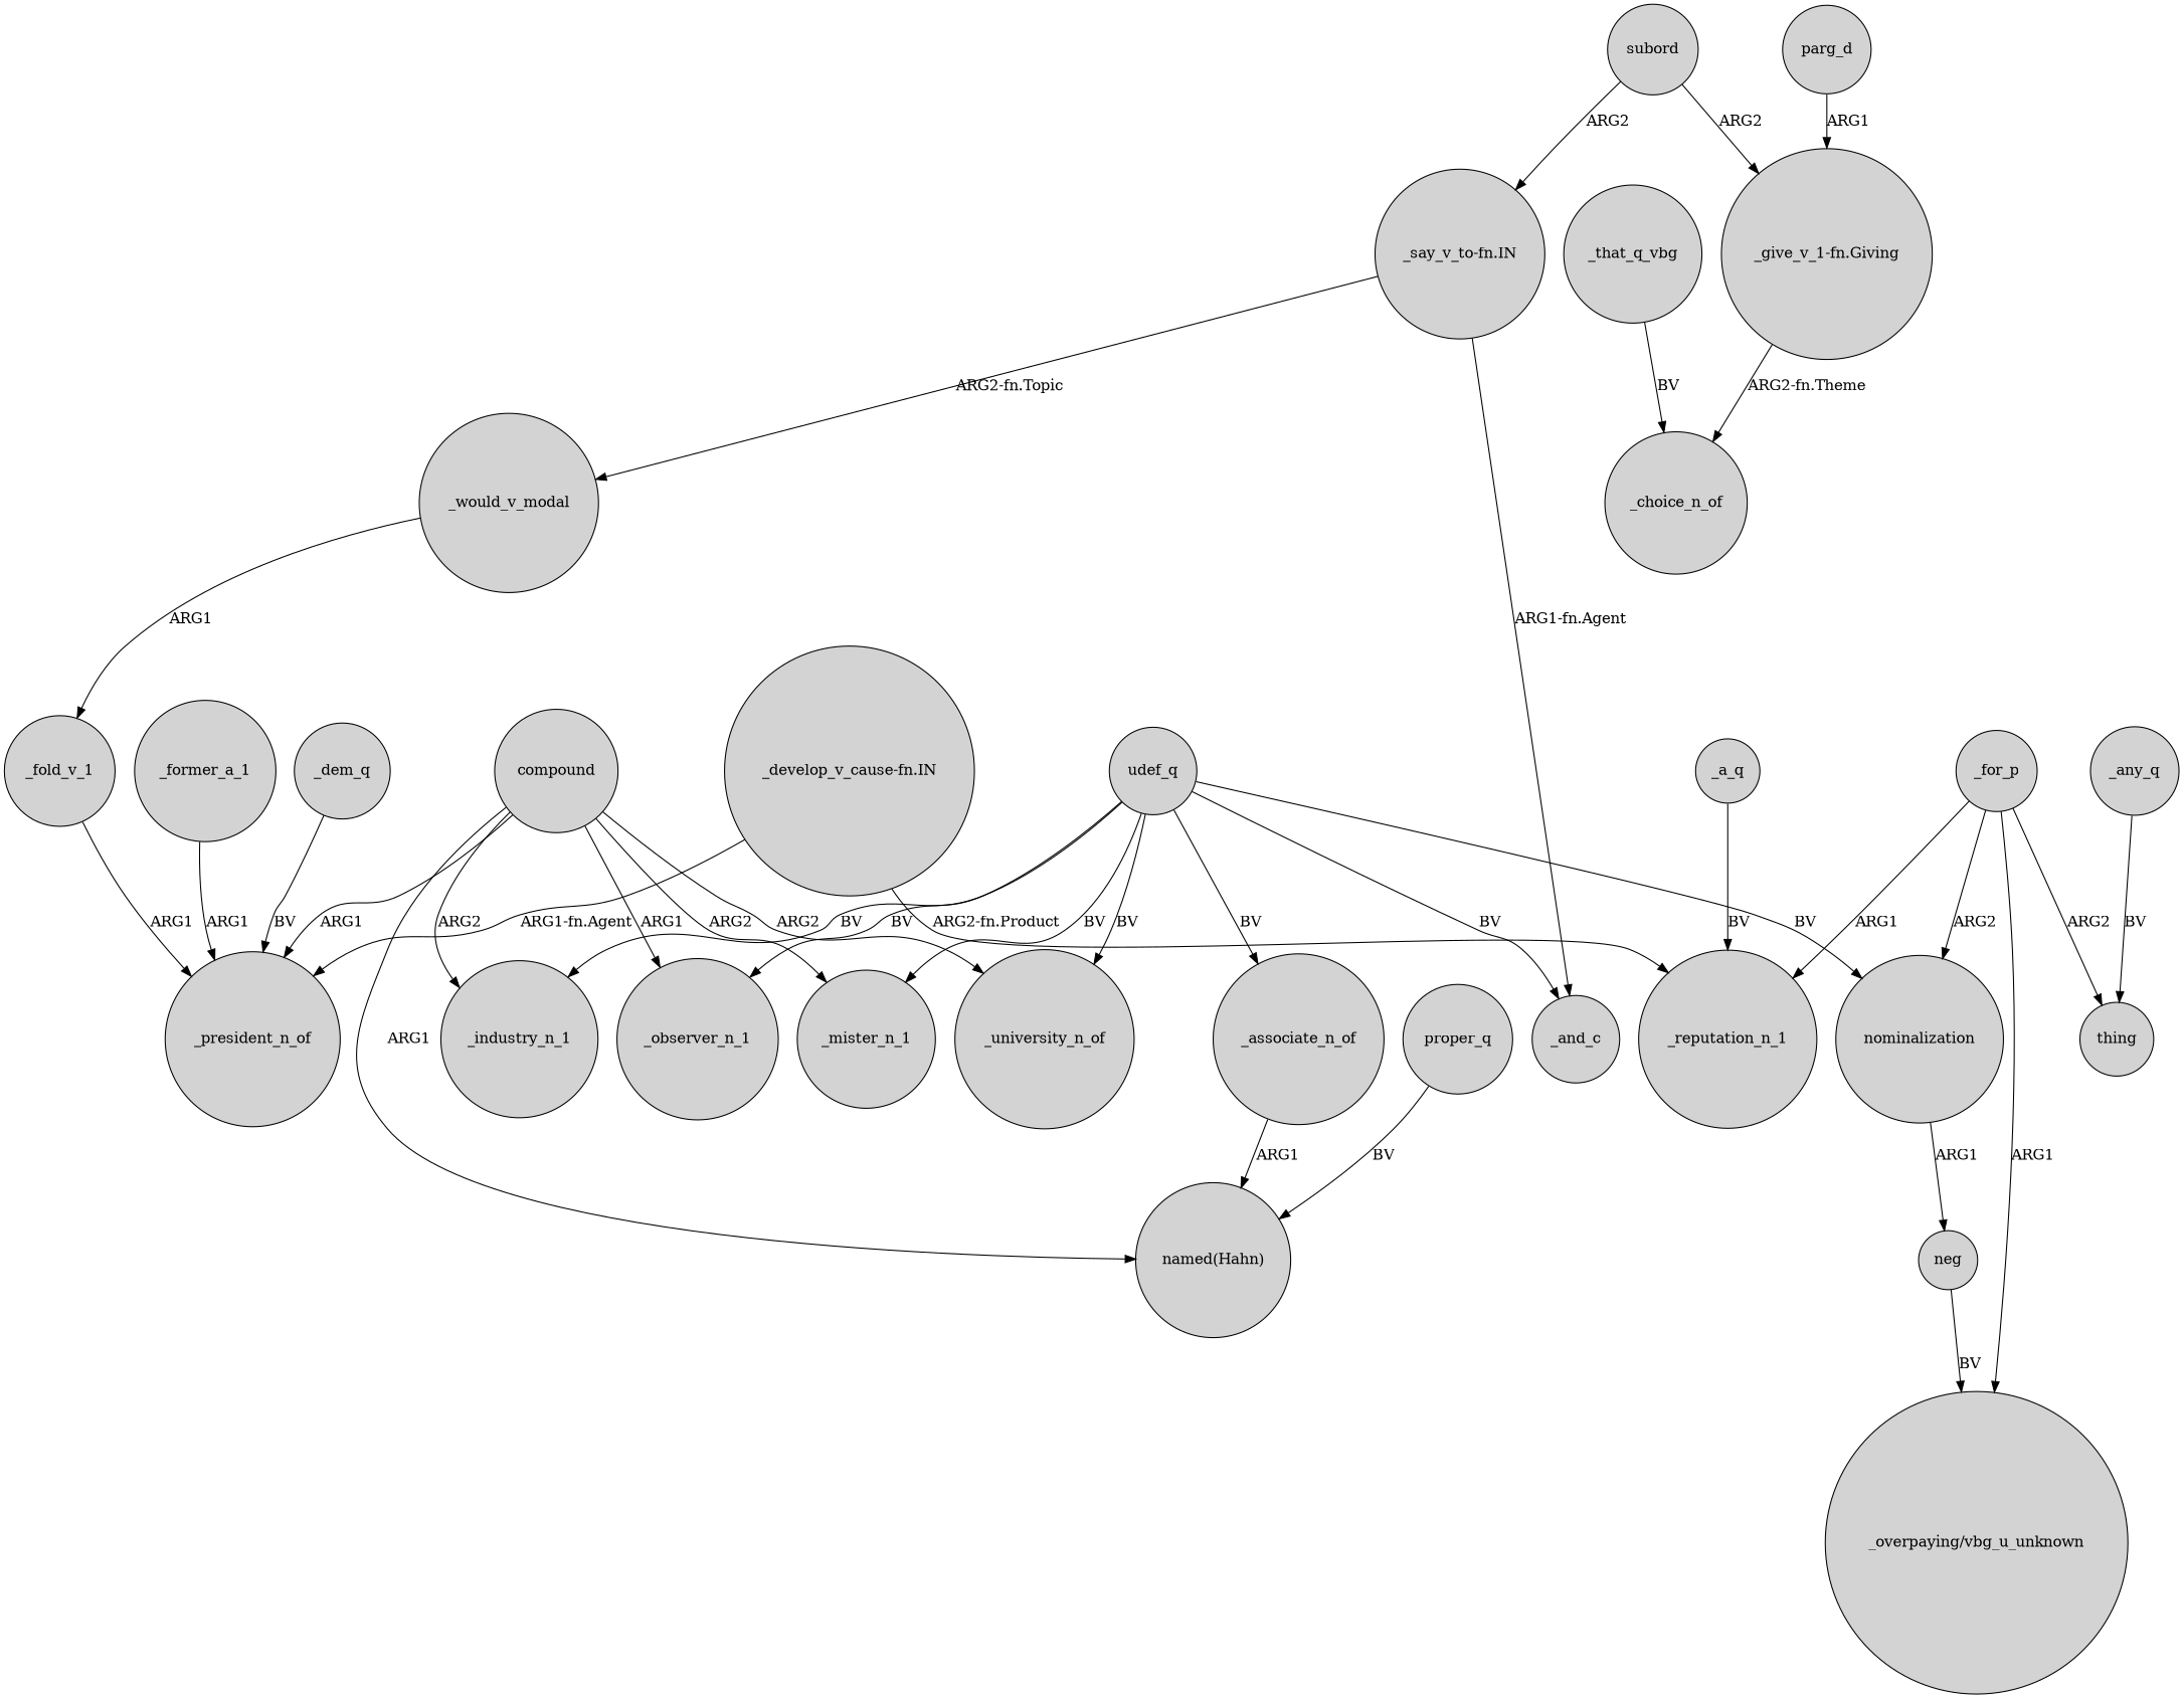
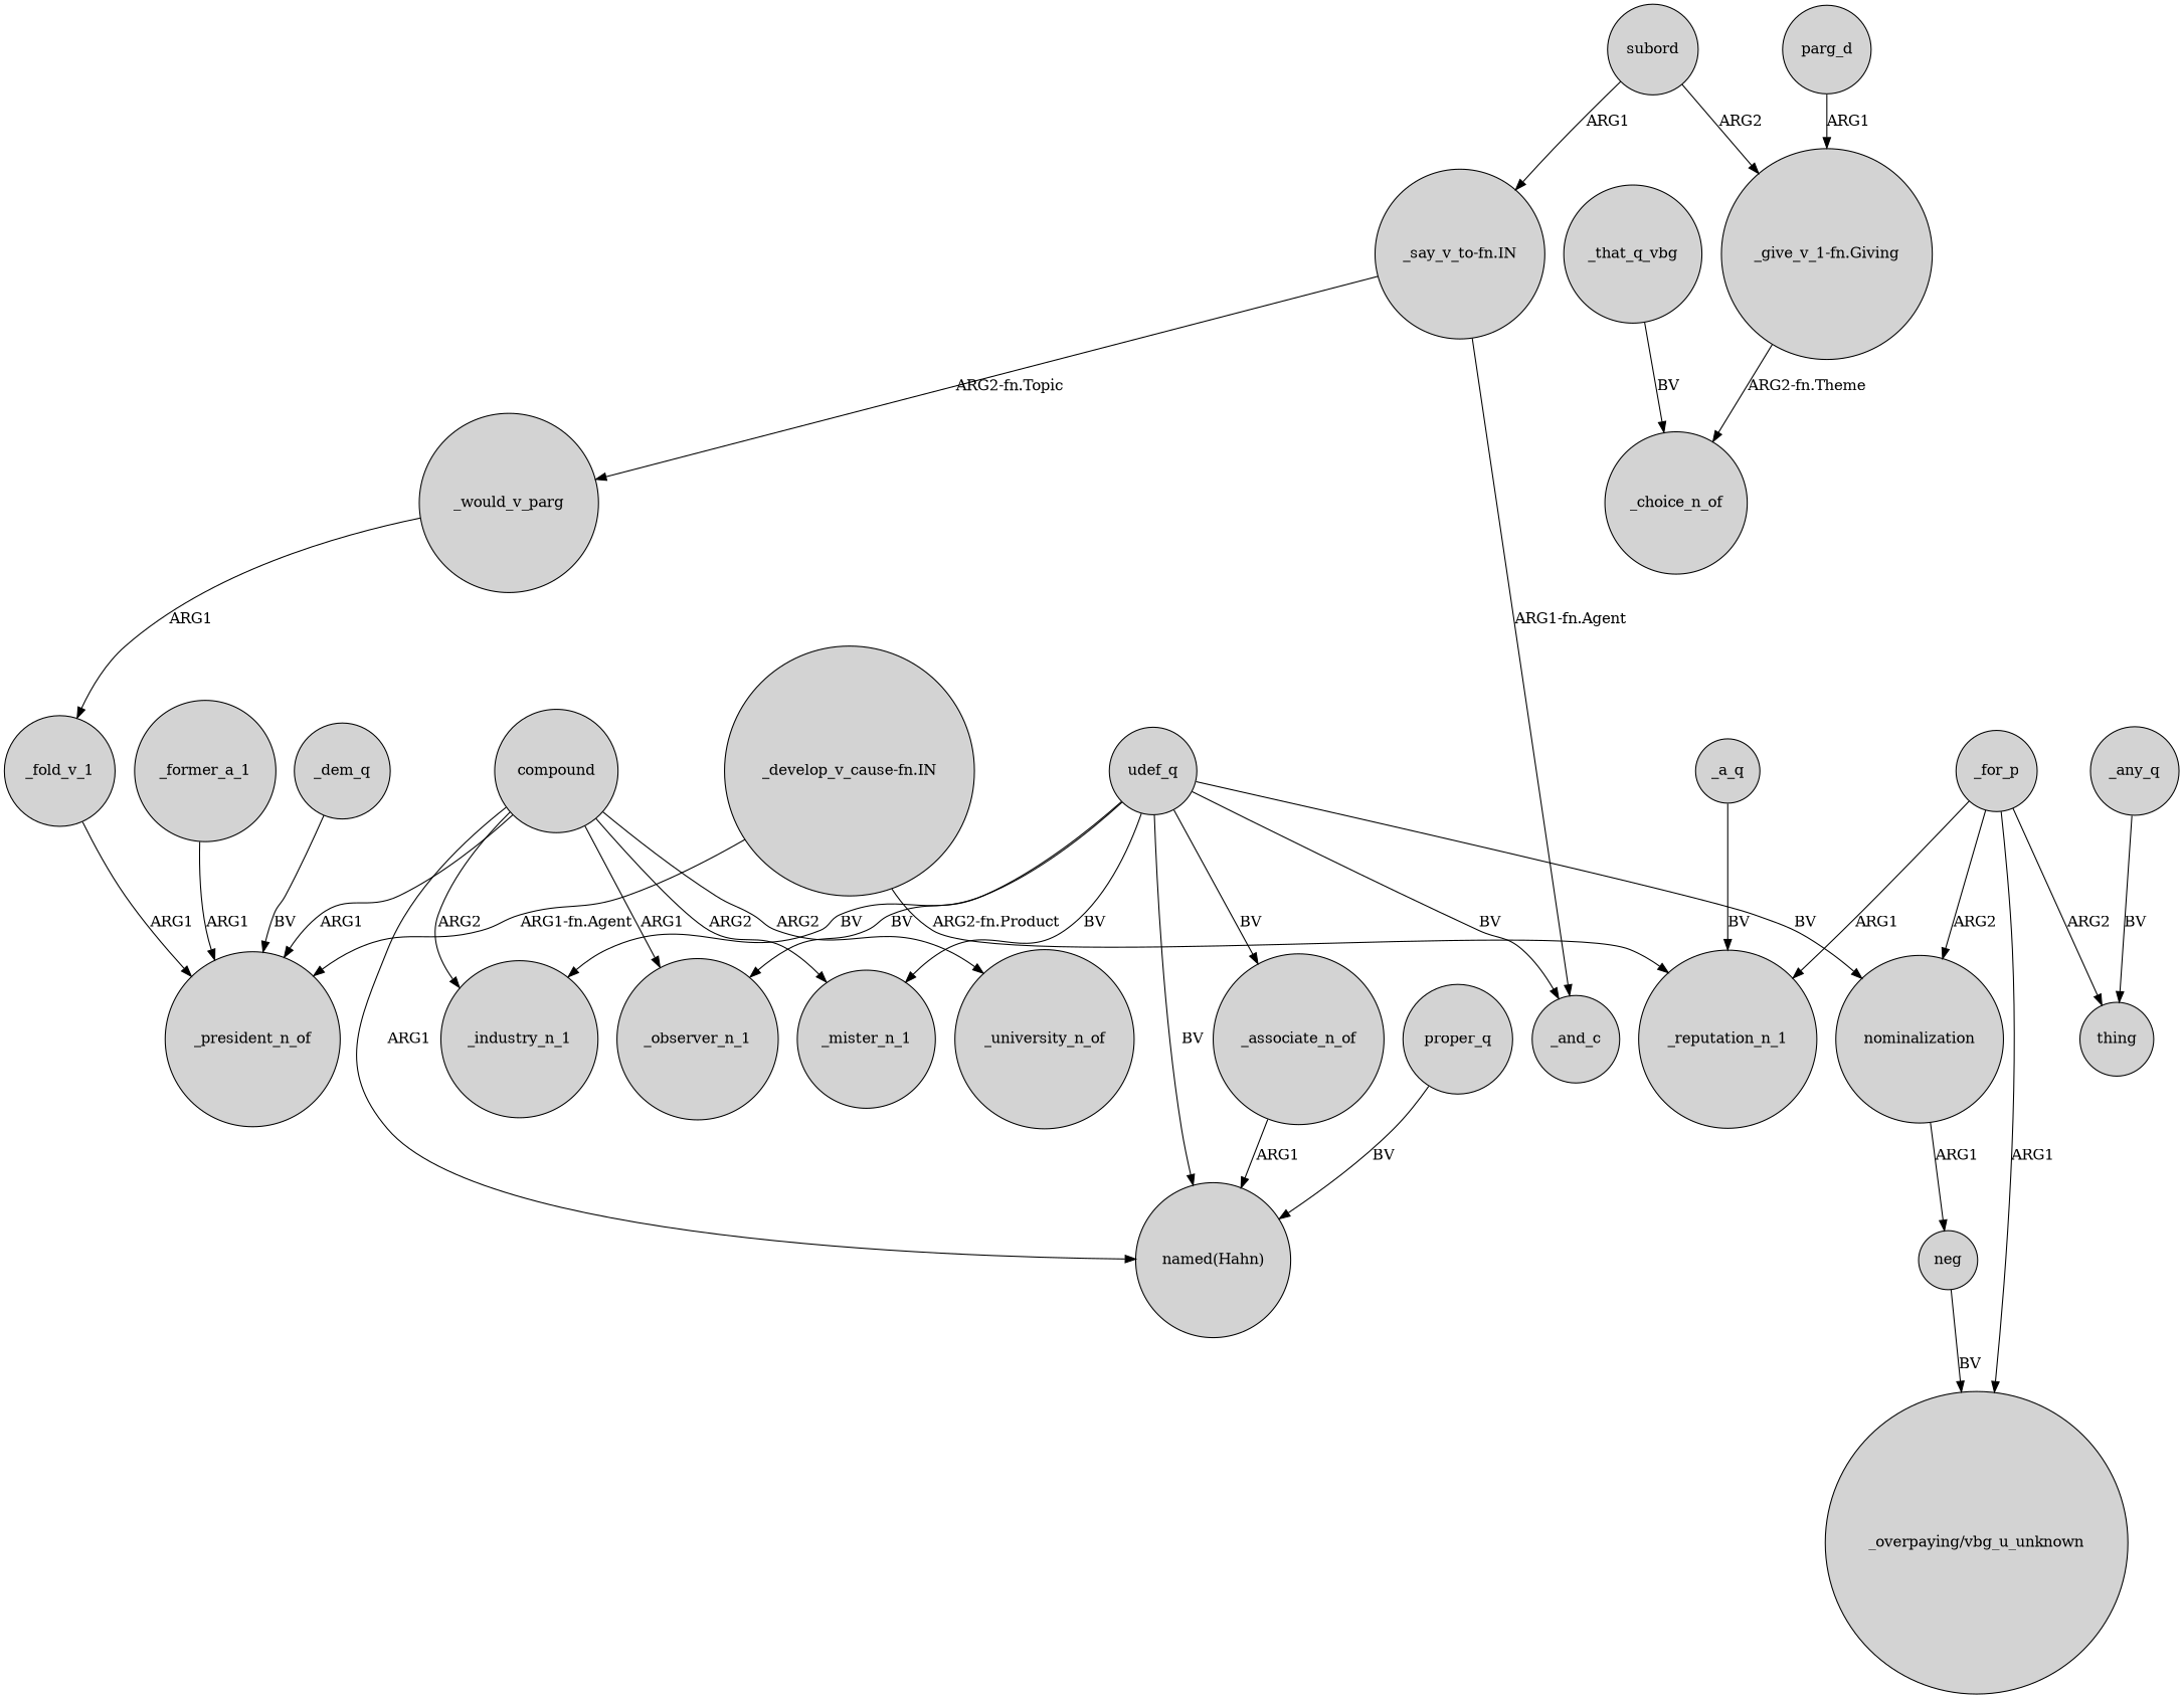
  digraph {
    node [shape=circle style=filled]
    "_say_v_to-fn.IN"
-   _would_v_modal
+   _would_v_modal [label=_would_v_parg]
    _and_c
    _fold_v_1
    _president_n_of
    compound
    "named(Hahn)"
    _mister_n_1
    _observer_n_1
    _university_n_of
    _industry_n_1
    _former_a_1
    neg
    "_overpaying/vbg_u_unknown"
    _for_p
    nominalization
    thing
    _reputation_n_1
    udef_q
    _associate_n_of
    proper_q
    subord
    "_give_v_1-fn.Giving"
    _choice_n_of
    _a_q
    "_develop_v_cause-fn.IN"
    n27 [label=_that_q_vbg]
    n28 [label=_dem_q]
    _any_q
    parg_d
    "_say_v_to-fn.IN" -> _would_v_modal [label="ARG2-fn.Topic"]
    "_say_v_to-fn.IN" -> _and_c [label="ARG1-fn.Agent"]
    _would_v_modal -> _fold_v_1 [label=ARG1]
    _fold_v_1 -> _president_n_of [label=ARG1]
    compound -> _president_n_of [label=ARG1]
    compound -> "named(Hahn)" [label=ARG1]
    compound -> _mister_n_1 [label=ARG2]
    compound -> _observer_n_1 [label=ARG1]
    compound -> _university_n_of [label=ARG2]
    compound -> _industry_n_1 [label=ARG2]
    _former_a_1 -> _president_n_of [label=ARG1]
    neg -> "_overpaying/vbg_u_unknown" [label=BV]
    _for_p -> "_overpaying/vbg_u_unknown" [label=ARG1]
    _for_p -> nominalization [label=ARG2]
    _for_p -> thing [label=ARG2]
    _for_p -> _reputation_n_1 [label=ARG1]
    nominalization -> neg [label=ARG1]
    udef_q -> _and_c [label=BV]
    udef_q -> _mister_n_1 [label=BV]
    udef_q -> _observer_n_1 [label=BV]
-   udef_q -> _university_n_of [label=BV]
+   udef_q -> "named(Hahn)" [label=BV]
    udef_q -> _industry_n_1 [label=BV]
    udef_q -> nominalization [label=BV]
    udef_q -> _associate_n_of [label=BV]
    _associate_n_of -> "named(Hahn)" [label=ARG1]
    proper_q -> "named(Hahn)" [label=BV]
-   subord -> "_say_v_to-fn.IN" [label=ARG2]
+   subord -> "_say_v_to-fn.IN" [label=ARG1]
    subord -> "_give_v_1-fn.Giving" [label=ARG2]
    "_give_v_1-fn.Giving" -> _choice_n_of [label="ARG2-fn.Theme"]
    _a_q -> _reputation_n_1 [label=BV]
    "_develop_v_cause-fn.IN" -> _president_n_of [label="ARG1-fn.Agent"]
    "_develop_v_cause-fn.IN" -> _reputation_n_1 [label="ARG2-fn.Product"]
    n27 -> _choice_n_of [label=BV]
    n28 -> _president_n_of [label=BV]
    _any_q -> thing [label=BV]
    parg_d -> "_give_v_1-fn.Giving" [label=ARG1]
  }
